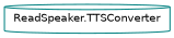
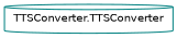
  digraph {
    rankdir=LR
-   n1 [color=teal fillcolor=white fontname=Helvetica fontsize=10 height=0.2 label="ReadSpeaker.TTSConverter" shape=cylinder style=filled width=0.4]
+   n1 [color=teal fillcolor=white fontname=Helvetica fontsize=10 height=0.2 label="TTSConverter.TTSConverter" shape=cylinder style=filled width=0.4]
  }
